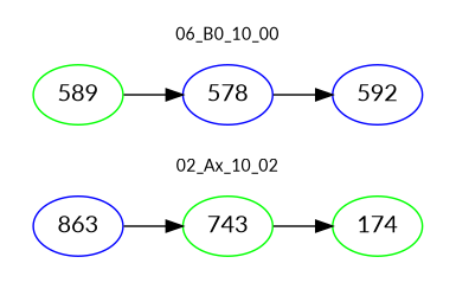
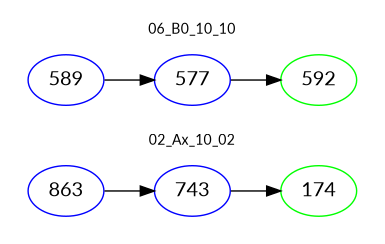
  digraph {
    fontname=Lato
    rankdir=LR
    node [color=blue fontname=Lato]
    edge [color=black fontname=Lato]
    n1 [label=863]
-   n2 [color=green label=743]
+   n2 [label=743]
    n3 [color=green label=174]
-   n4 [color=green label=589]
-   n5 [label=578]
-   n6 [label=592]
+   n4 [label=589]
+   n5 [label=577]
+   n6 [color=green label=592]
    subgraph cluster_1 {
      color=white
      fontsize=10
      label="02_Ax_10_02"
      n1
      n2
      n3
    }
    subgraph cluster_2 {
      color=white
      fontsize=10
-     label="06_B0_10_00"
+     label="06_B0_10_10"
      n4
      n5
      n6
    }
    n1 -> n2
    n2 -> n3
    n4 -> n5
    n5 -> n6
  }
